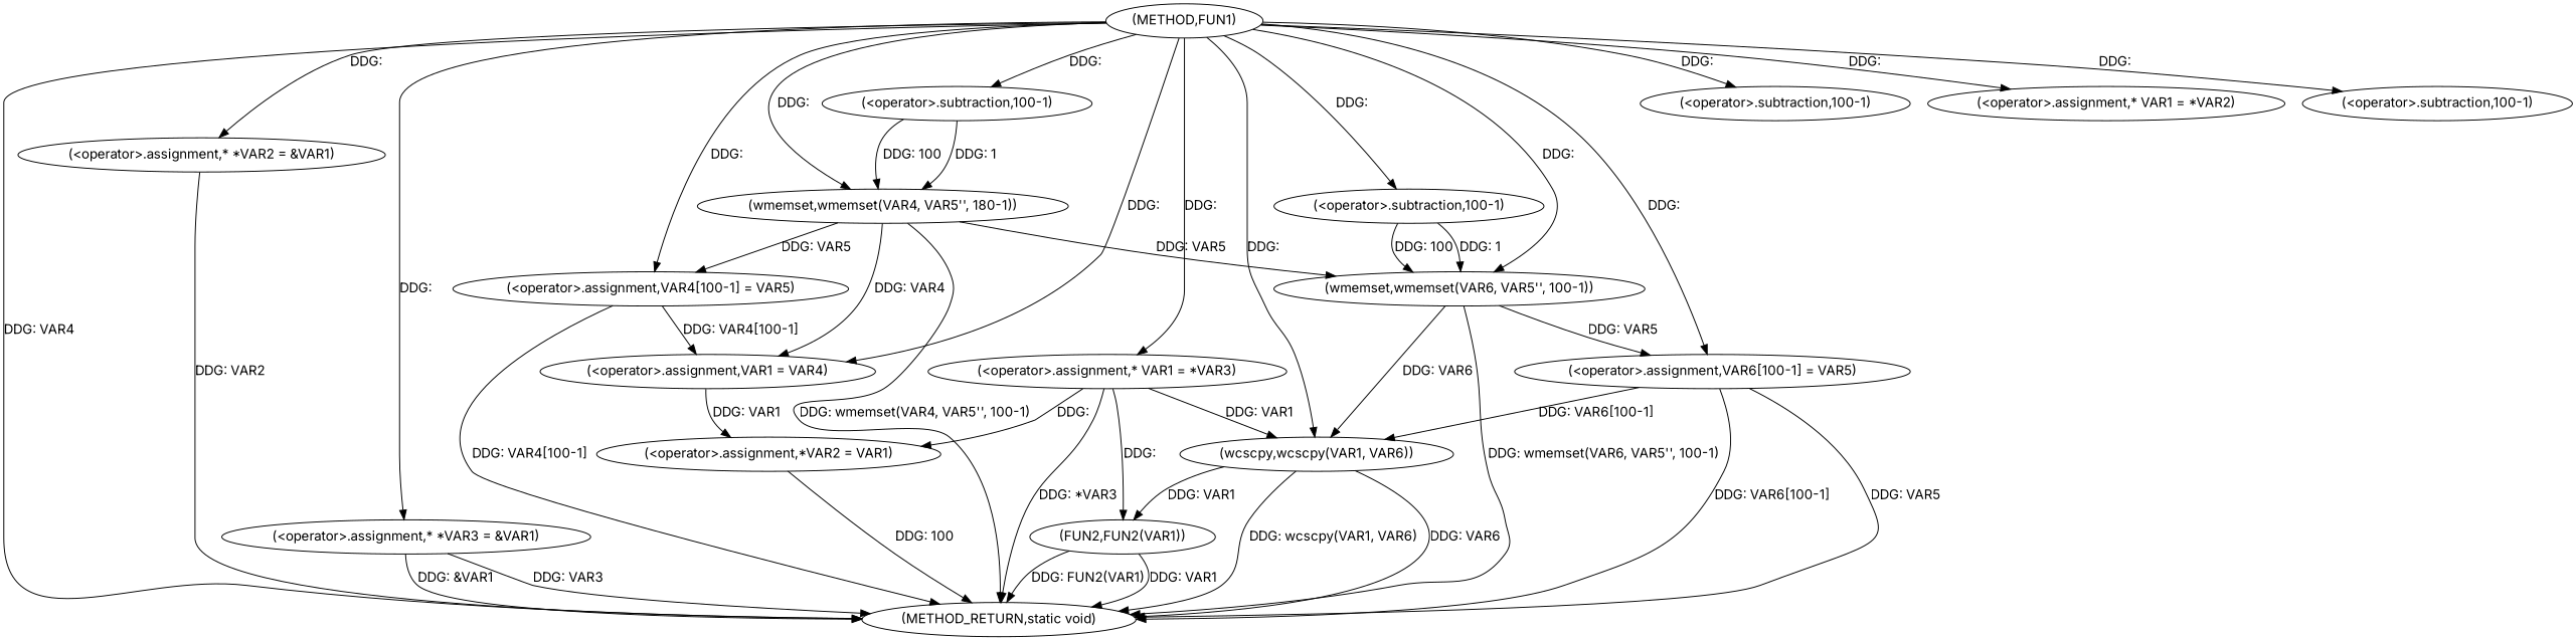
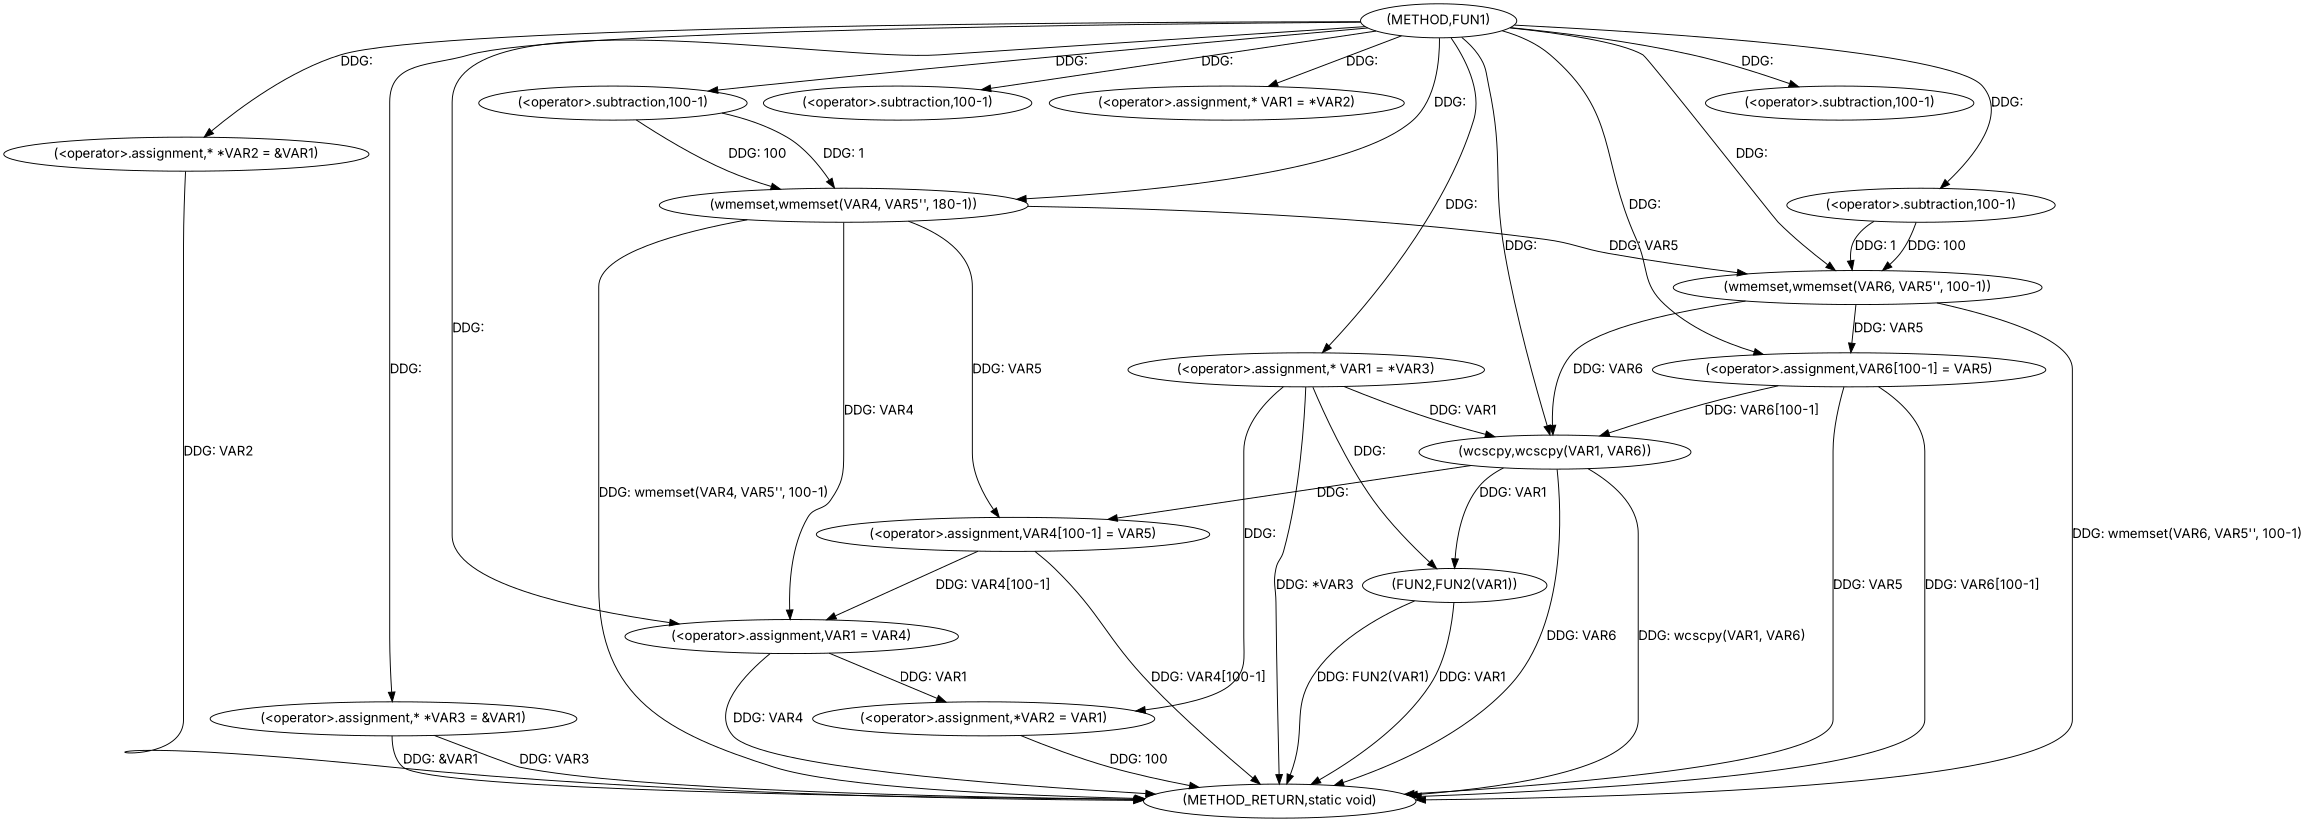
  digraph {
    fontname=Inter
    node [fontname=Inter]
    edge [fontname=Inter]
    n1 [label="(METHOD,FUN1)"]
    n2 [label="(<operator>.assignment,* *VAR2 = &VAR1)"]
    n3 [label="(<operator>.assignment,* *VAR3 = &VAR1)"]
    n4 [label="(wmemset,wmemset(VAR4, VAR5'', 180-1))"]
    n5 [label="(<operator>.subtraction,100-1)"]
    n6 [label="(<operator>.assignment,VAR4[100-1] = VAR5)"]
    n7 [label="(<operator>.subtraction,100-1)"]
    n8 [label="(<operator>.assignment,* VAR1 = *VAR2)"]
    n9 [label="(<operator>.assignment,VAR1 = VAR4)"]
    n10 [label="(<operator>.assignment,* VAR1 = *VAR3)"]
    n11 [label="(wmemset,wmemset(VAR6, VAR5'', 100-1))"]
    n12 [label="(<operator>.subtraction,100-1)"]
    n13 [label="(<operator>.assignment,VAR6[100-1] = VAR5)"]
    n14 [label="(<operator>.subtraction,100-1)"]
    n15 [label="(wcscpy,wcscpy(VAR1, VAR6))"]
    n16 [label="(METHOD_RETURN,static void)"]
    n17 [label="(<operator>.assignment,*VAR2 = VAR1)"]
    n18 [label="(FUN2,FUN2(VAR1))"]
    n1 -> n2 [label="DDG: "]
    n1 -> n3 [label="DDG: "]
    n1 -> n4 [label="DDG: "]
    n1 -> n5 [label="DDG: "]
-   n1 -> n6 [label="DDG: "]
+   n15 -> n6 [label="DDG: "]
    n1 -> n7 [label="DDG: "]
    n1 -> n8 [label="DDG: "]
    n1 -> n9 [label="DDG: "]
    n1 -> n10 [label="DDG: "]
    n1 -> n11 [label="DDG: "]
    n1 -> n12 [label="DDG: "]
    n1 -> n13 [label="DDG: "]
    n1 -> n14 [label="DDG: "]
    n1 -> n15 [label="DDG: "]
    n2 -> n16 [label="DDG: VAR2"]
    n3 -> n16 [label="DDG: VAR3"]
    n3 -> n16 [label="DDG: &VAR1"]
    n4 -> n6 [label="DDG: VAR5"]
    n4 -> n9 [label="DDG: VAR4"]
    n4 -> n11 [label="DDG: VAR5"]
    n4 -> n16 [label="DDG: wmemset(VAR4, VAR5'', 100-1)"]
    n5 -> n4 [label="DDG: 100"]
    n5 -> n4 [label="DDG: 1"]
    n6 -> n9 [label="DDG: VAR4[100-1]"]
    n6 -> n16 [label="DDG: VAR4[100-1]"]
-   n1 -> n16 [label="DDG: VAR4"]
+   n9 -> n16 [label="DDG: VAR4"]
    n9 -> n17 [label="DDG: VAR1"]
    n10 -> n15 [label="DDG: VAR1"]
    n10 -> n16 [label="DDG: *VAR3"]
    n10 -> n17 [label="DDG: "]
    n10 -> n18 [label="DDG: "]
    n11 -> n13 [label="DDG: VAR5"]
    n11 -> n15 [label="DDG: VAR6"]
    n11 -> n16 [label="DDG: wmemset(VAR6, VAR5'', 100-1)"]
    n12 -> n11 [label="DDG: 100"]
    n12 -> n11 [label="DDG: 1"]
    n13 -> n15 [label="DDG: VAR6[100-1]"]
    n13 -> n16 [label="DDG: VAR5"]
    n13 -> n16 [label="DDG: VAR6[100-1]"]
    n15 -> n16 [label="DDG: VAR6"]
    n15 -> n16 [label="DDG: wcscpy(VAR1, VAR6)"]
    n15 -> n18 [label="DDG: VAR1"]
    n17 -> n16 [label="DDG: 100"]
    n18 -> n16 [label="DDG: FUN2(VAR1)"]
    n18 -> n16 [label="DDG: VAR1"]
  }
